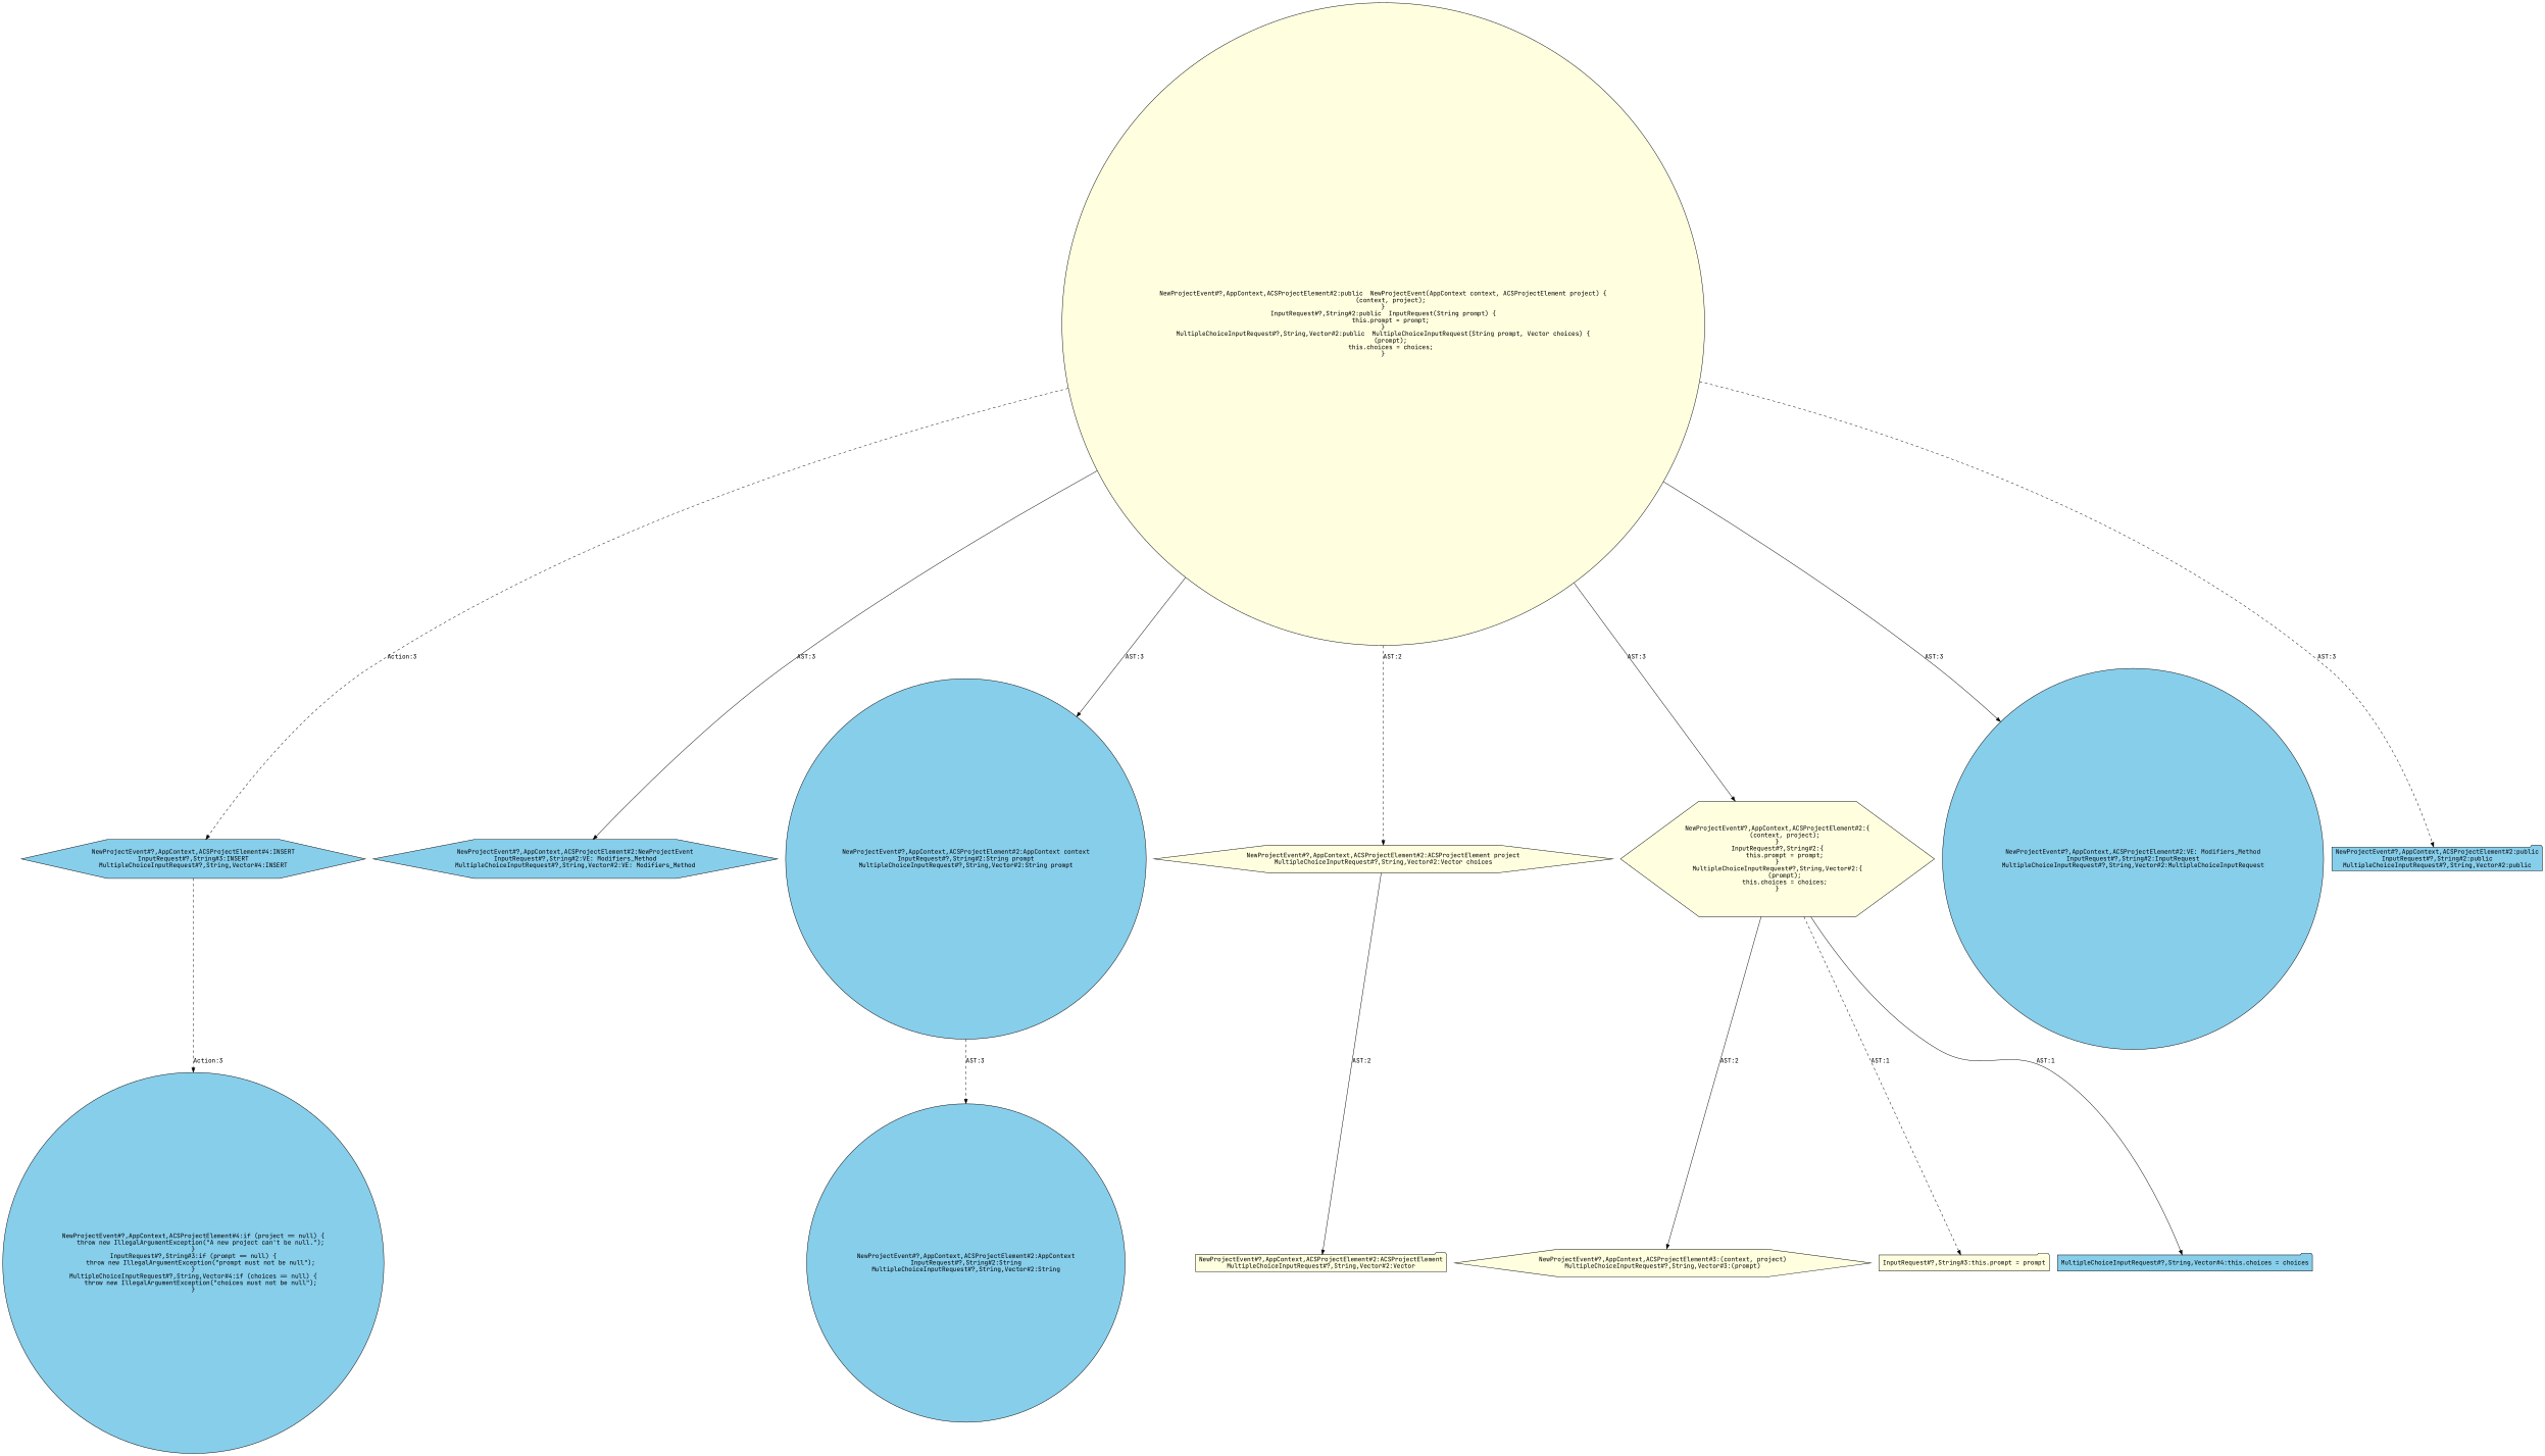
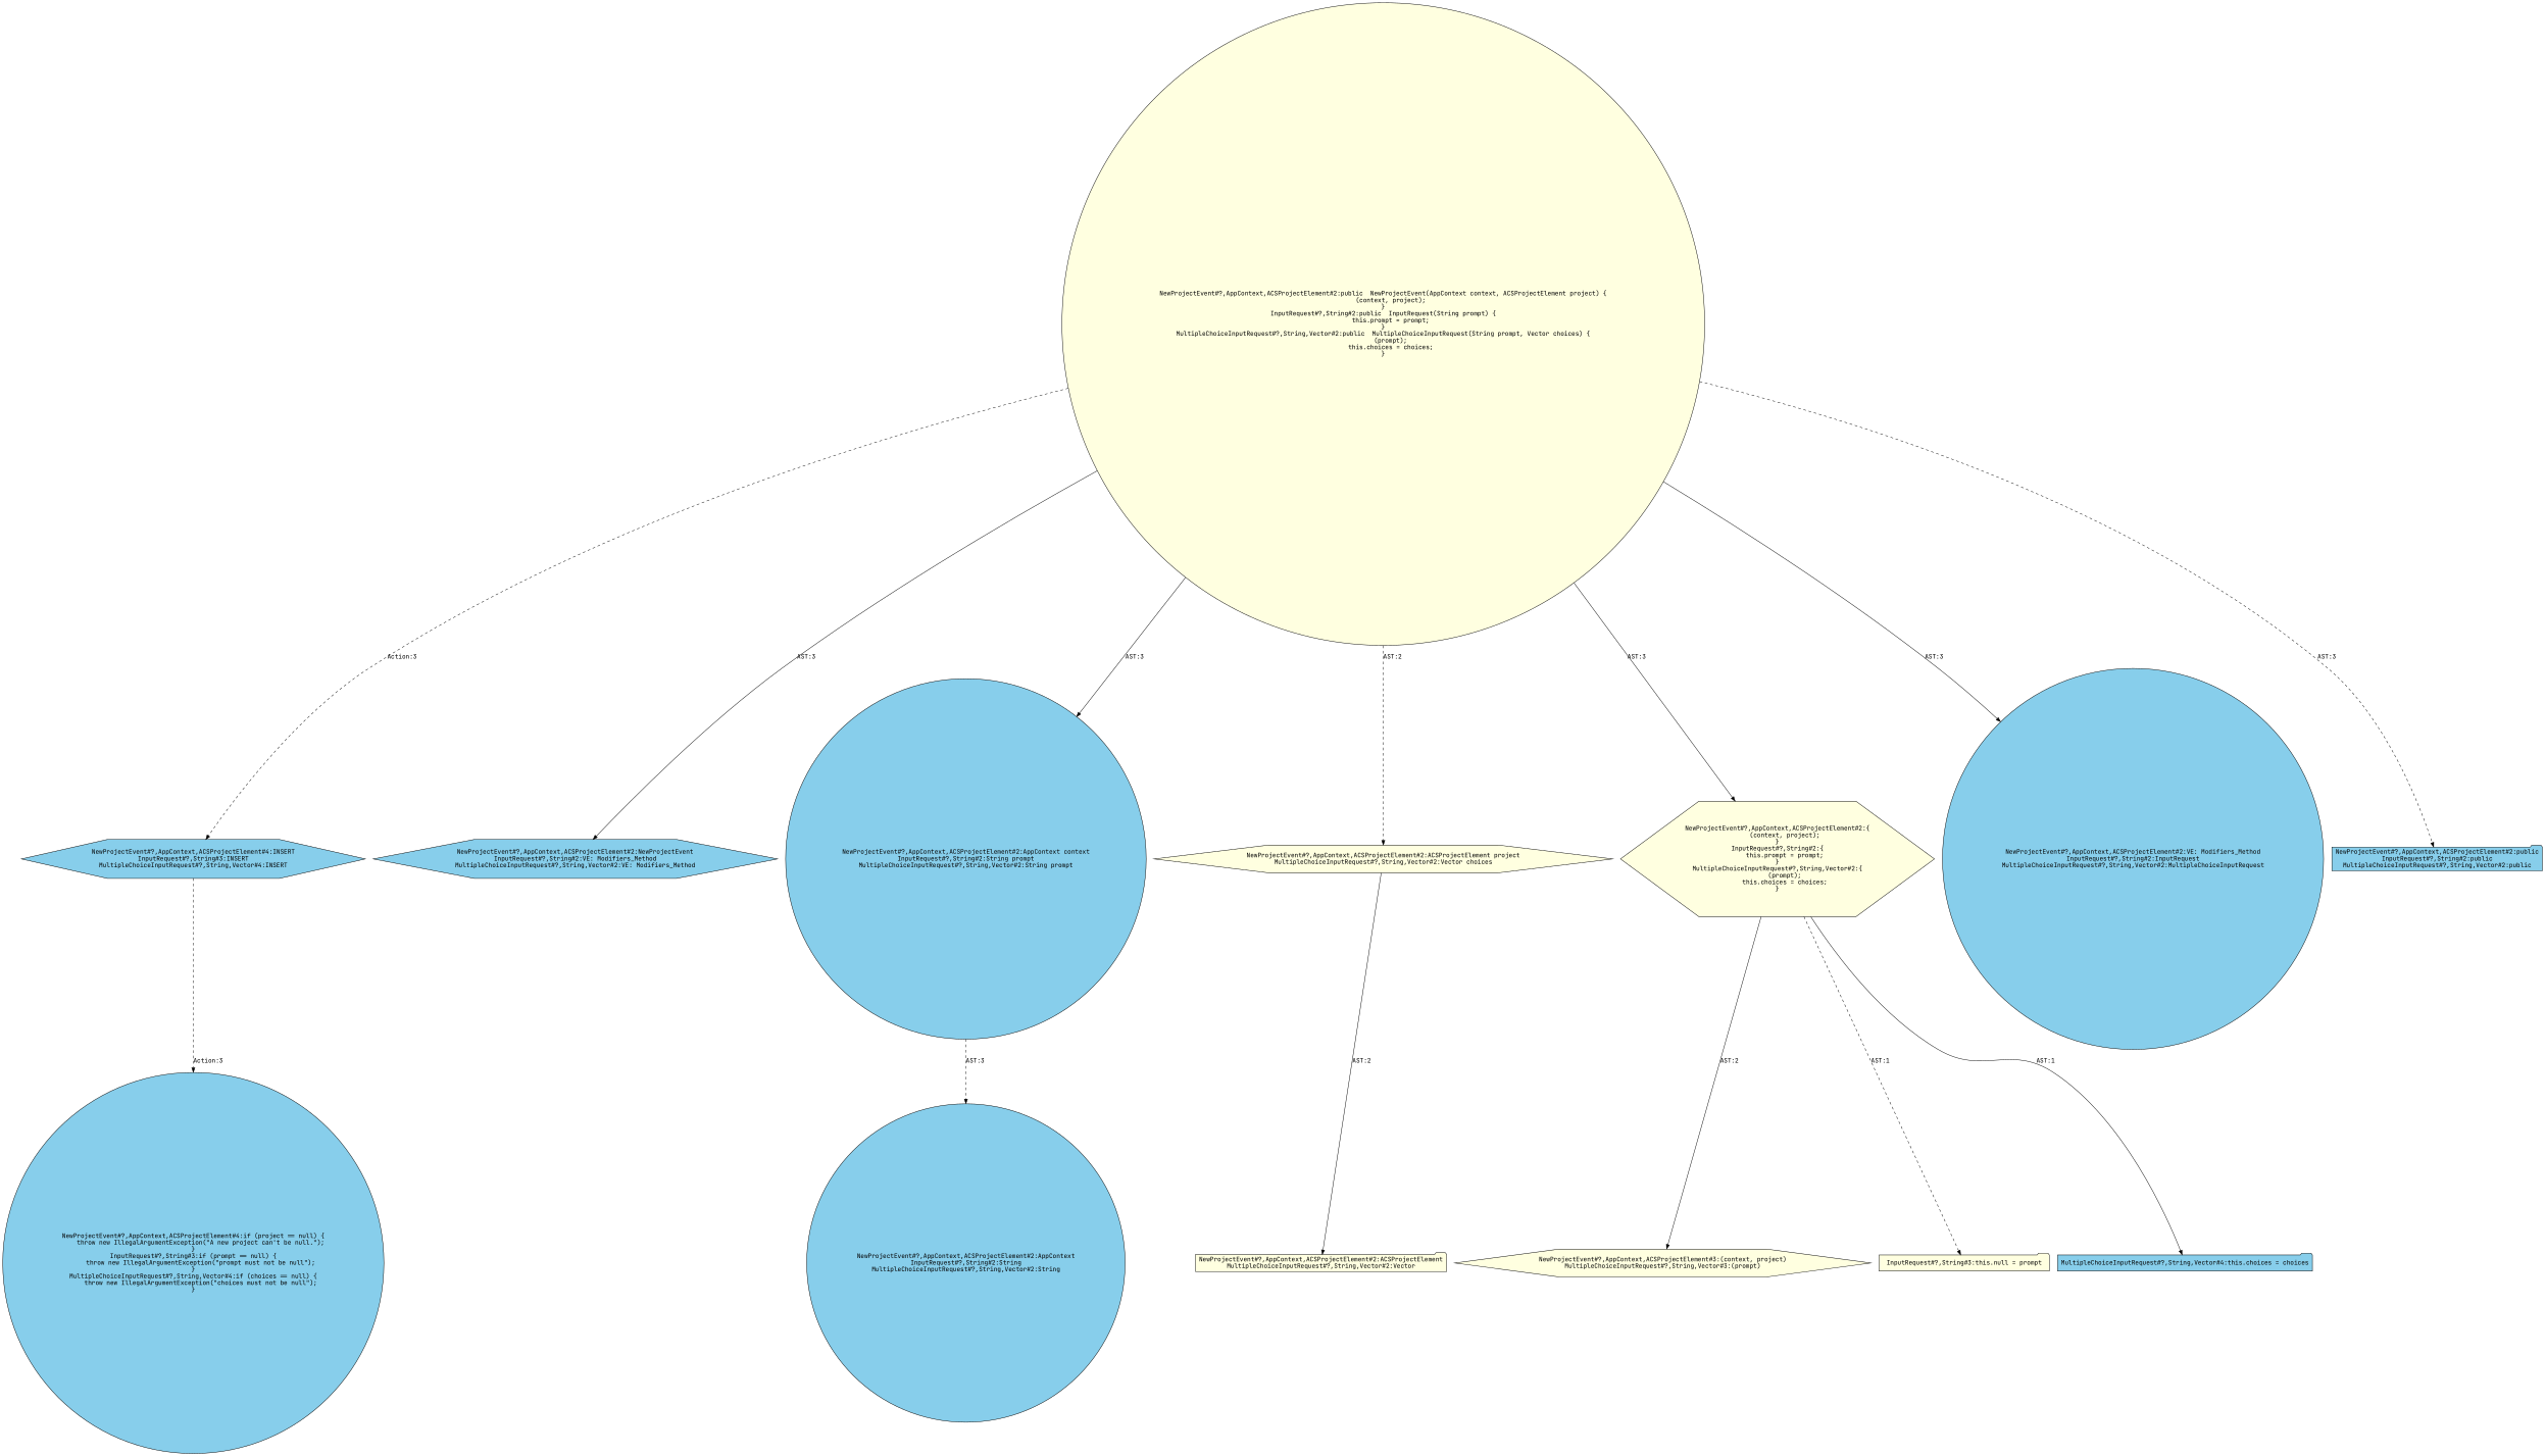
  digraph {
    fontname="JetBrains Mono"
    node [shape=hexagon style=filled fillcolor=skyblue fontname="JetBrains Mono"]
    edge [style=solid fontname="JetBrains Mono"]
    n1 [label="NewProjectEvent#?,AppContext,ACSProjectElement#4:INSERT\nInputRequest#?,String#3:INSERT\nMultipleChoiceInputRequest#?,String,Vector#4:INSERT"]
    n2 [label="NewProjectEvent#?,AppContext,ACSProjectElement#4:if (project == null) \{\n    throw new IllegalArgumentException(\"A new project can't be null.\");\n\}\nInputRequest#?,String#3:if (prompt == null) \{\n    throw new IllegalArgumentException(\"prompt must not be null\");\n\}\nMultipleChoiceInputRequest#?,String,Vector#4:if (choices == null) \{\n    throw new IllegalArgumentException(\"choices must not be null\");\n\}" shape=circle]
    n3 [label="NewProjectEvent#?,AppContext,ACSProjectElement#2:public  NewProjectEvent(AppContext context, ACSProjectElement project) \{\n    (context, project);\n\}\nInputRequest#?,String#2:public  InputRequest(String prompt) \{\n    this.prompt = prompt;\n\}\nMultipleChoiceInputRequest#?,String,Vector#2:public  MultipleChoiceInputRequest(String prompt, Vector choices) \{\n    (prompt);\n    this.choices = choices;\n\}" shape=circle fillcolor=lightyellow]
    n4 [label="NewProjectEvent#?,AppContext,ACSProjectElement#2:NewProjectEvent\nInputRequest#?,String#2:VE: Modifiers_Method\nMultipleChoiceInputRequest#?,String,Vector#2:VE: Modifiers_Method"]
    n5 [label="NewProjectEvent#?,AppContext,ACSProjectElement#2:AppContext context\nInputRequest#?,String#2:String prompt\nMultipleChoiceInputRequest#?,String,Vector#2:String prompt" shape=circle]
    n6 [label="NewProjectEvent#?,AppContext,ACSProjectElement#2:ACSProjectElement project\nMultipleChoiceInputRequest#?,String,Vector#2:Vector choices" fillcolor=lightyellow]
    n7 [label="NewProjectEvent#?,AppContext,ACSProjectElement#2:\{\n    (context, project);\n\}\nInputRequest#?,String#2:\{\n    this.prompt = prompt;\n\}\nMultipleChoiceInputRequest#?,String,Vector#2:\{\n    (prompt);\n    this.choices = choices;\n\}" fillcolor=lightyellow]
    n8 [label="NewProjectEvent#?,AppContext,ACSProjectElement#2:VE: Modifiers_Method\nInputRequest#?,String#2:InputRequest\nMultipleChoiceInputRequest#?,String,Vector#2:MultipleChoiceInputRequest" shape=circle]
    n9 [label="NewProjectEvent#?,AppContext,ACSProjectElement#2:public\nInputRequest#?,String#2:public\nMultipleChoiceInputRequest#?,String,Vector#2:public" shape=folder]
    n10 [label="NewProjectEvent#?,AppContext,ACSProjectElement#2:AppContext\nInputRequest#?,String#2:String\nMultipleChoiceInputRequest#?,String,Vector#2:String" shape=circle]
    n11 [label="NewProjectEvent#?,AppContext,ACSProjectElement#2:ACSProjectElement\nMultipleChoiceInputRequest#?,String,Vector#2:Vector" shape=folder fillcolor=lightyellow]
    n12 [label="NewProjectEvent#?,AppContext,ACSProjectElement#3:(context, project)\nMultipleChoiceInputRequest#?,String,Vector#3:(prompt)" fillcolor=lightyellow]
-   n13 [label="InputRequest#?,String#3:this.prompt = prompt" shape=folder fillcolor=lightyellow]
+   n13 [label="InputRequest#?,String#3:this.null = prompt" shape=folder fillcolor=lightyellow]
    n14 [label="MultipleChoiceInputRequest#?,String,Vector#4:this.choices = choices" shape=folder]
    n1 -> n2 [label="Action:3" style=dashed]
    n3 -> n1 [label="Action:3" style=dashed]
    n3 -> n4 [label="AST:3"]
    n3 -> n5 [label="AST:3"]
    n3 -> n6 [label="AST:2" style=dashed]
    n3 -> n7 [label="AST:3"]
    n3 -> n8 [label="AST:3"]
    n3 -> n9 [label="AST:3" style=dashed]
    n5 -> n10 [label="AST:3" style=dashed]
    n6 -> n11 [label="AST:2"]
    n7 -> n12 [label="AST:2"]
    n7 -> n13 [label="AST:1" style=dashed]
    n7 -> n14 [label="AST:1"]
  }
